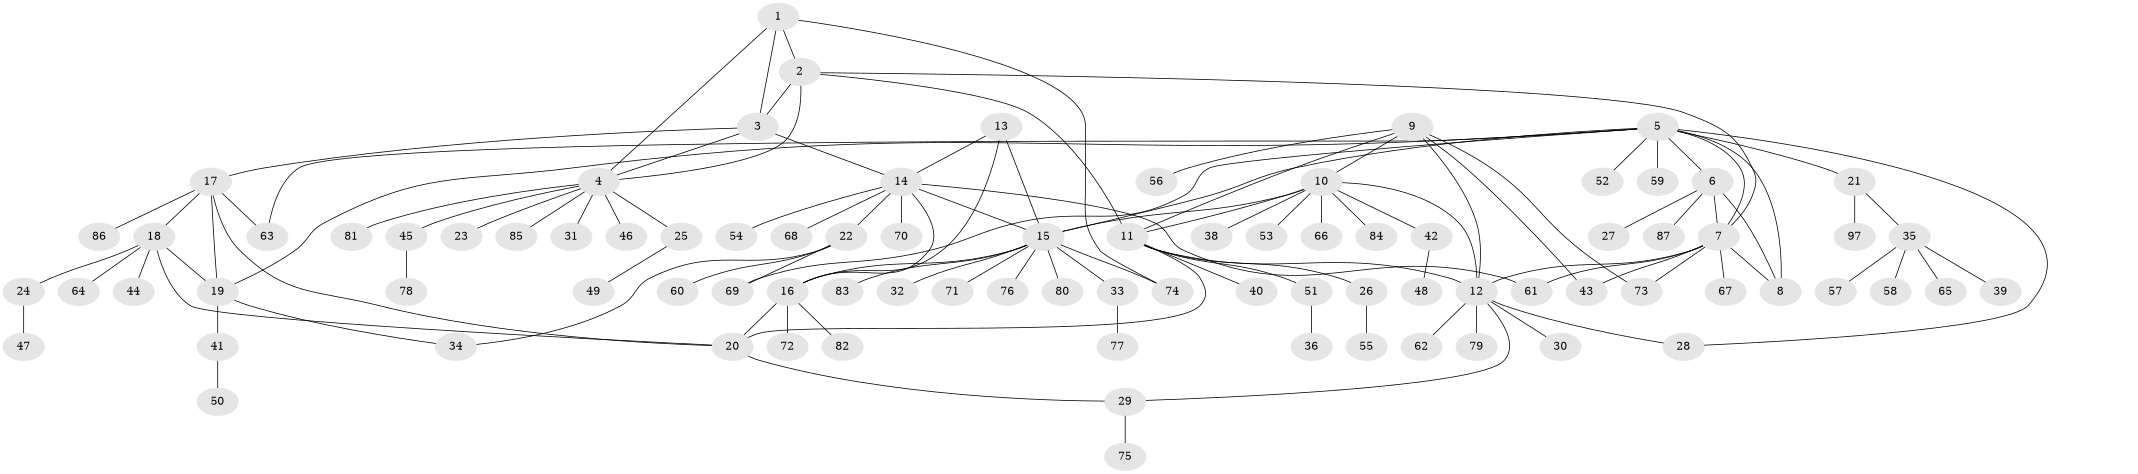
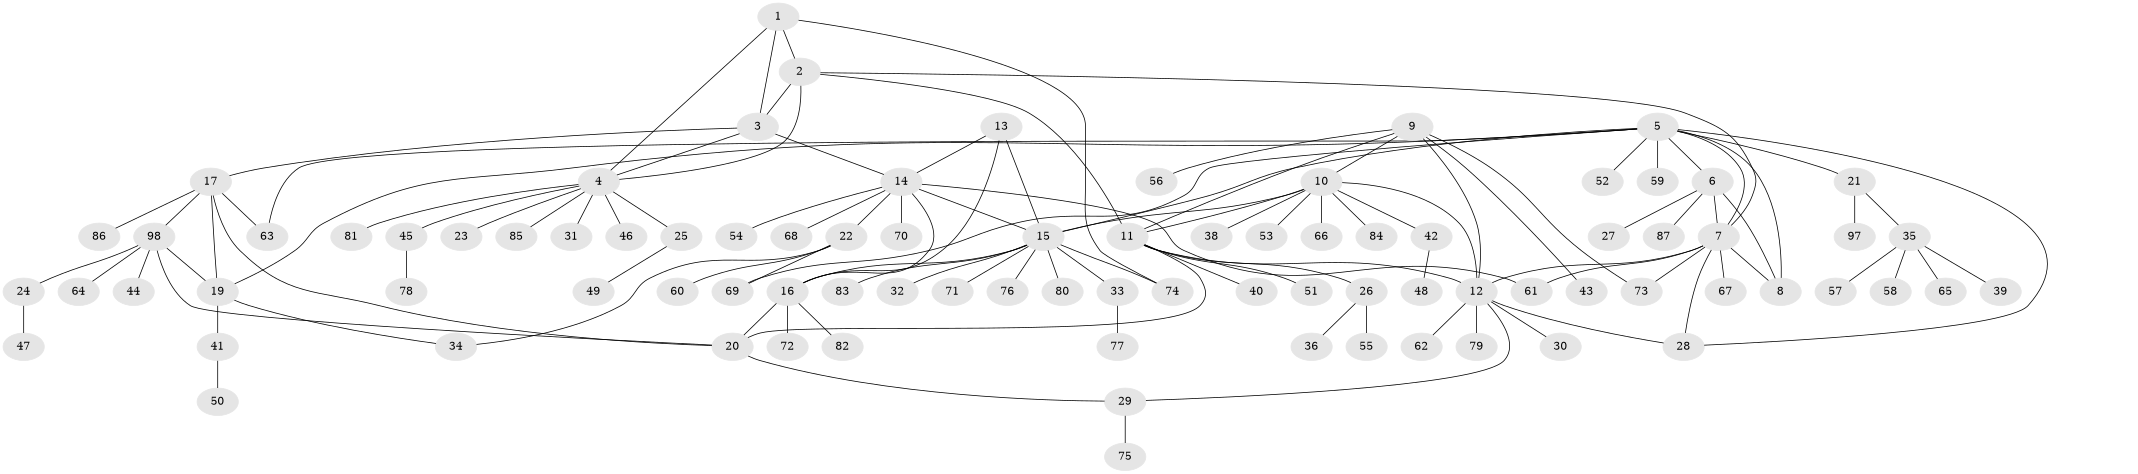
  graph {
    node [color=gray90 style=filled]
    1
    2
    3
    4
    74
    7
    11
    14
    17
    23
    25
    31
    45
    46
    81
    85
    8
    12
    43
    61
    67
    73
    20
    26
    40
    51
    15
    16
    22
    54
    68
    70
    19
    63
-   18
+   18 [label=98]
    86
    49
    78
    5
    6
    21
    28
    52
    59
    69
    27
    87
    32
    33
    71
    76
    80
    83
    41
    34
    35
    n57 [label=97]
    29
    30
    62
    79
    9
    10
    56
    38
    42
    53
    66
    84
    48
    36
    55
    75
    13
    72
    82
    60
    77
    24
    44
    64
    47
    50
    39
    57
    58
    65
    1 -- 2
    1 -- 3
    1 -- 4
    1 -- 74
    2 -- 3
    2 -- 4
    2 -- 7
    2 -- 11
    3 -- 4
    3 -- 14
    3 -- 17
    4 -- 23
    4 -- 25
    4 -- 31
    4 -- 45
    4 -- 46
    4 -- 81
    4 -- 85
    7 -- 8
    7 -- 12
-   7 -- 43
+   7 -- 28
    7 -- 61
    7 -- 67
    7 -- 73
    11 -- 12
    11 -- 20
    11 -- 26
    11 -- 40
    11 -- 51
    14 -- 61
    14 -- 15
    14 -- 16
    14 -- 22
    14 -- 54
    14 -- 68
    14 -- 70
    17 -- 20
    17 -- 19
    17 -- 63
    17 -- 18
    17 -- 86
    25 -- 49
    45 -- 78
    12 -- 28
    12 -- 29
    12 -- 30
    12 -- 62
    12 -- 79
    20 -- 29
-   51 -- 36
+   26 -- 36
    26 -- 55
    15 -- 74
    15 -- 16
    15 -- 32
    15 -- 33
    15 -- 71
    15 -- 76
    15 -- 80
    15 -- 83
    16 -- 20
    16 -- 72
    16 -- 82
    22 -- 69
    22 -- 34
    22 -- 60
    19 -- 41
    19 -- 34
    18 -- 20
    18 -- 19
    18 -- 24
    18 -- 44
    18 -- 64
    5 -- 7
    5 -- 8
    5 -- 15
    5 -- 19
    5 -- 63
    5 -- 6
    5 -- 21
    5 -- 28
    5 -- 52
    5 -- 59
    5 -- 69
    6 -- 7
    6 -- 8
    6 -- 27
    6 -- 87
    21 -- 35
    21 -- n57
    33 -- 77
    41 -- 50
    35 -- 39
    35 -- 57
    35 -- 58
    35 -- 65
    29 -- 75
    9 -- 11
    9 -- 12
    9 -- 43
    9 -- 73
    9 -- 10
    9 -- 56
    10 -- 11
    10 -- 12
    10 -- 15
    10 -- 38
    10 -- 42
    10 -- 53
    10 -- 66
    10 -- 84
    42 -- 48
    13 -- 14
    13 -- 15
    13 -- 16
    24 -- 47
  }
